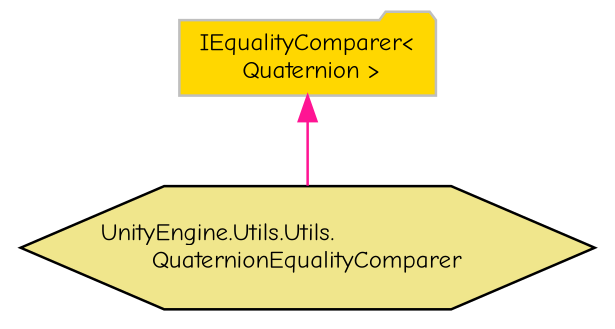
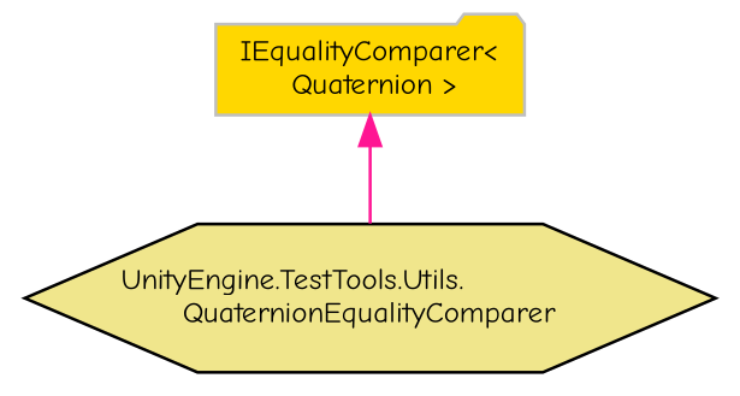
  digraph {
    fontname="Comic Neue"
    node [fontname="Comic Neue" fontsize=10 style=filled]
-   n1 [color=black fillcolor=khaki fontcolor=black height=0.2 label="UnityEngine.Utils.Utils.\lQuaternionEqualityComparer" shape=hexagon width=0.4]
+   n1 [color=black fillcolor=khaki fontcolor=black height=0.2 label="UnityEngine.TestTools.Utils.\lQuaternionEqualityComparer" shape=hexagon width=0.4]
    n2 [color=grey75 fillcolor=gold height=0.2 label="IEqualityComparer\<\l Quaternion \>" shape=folder width=0.4]
    n2 -> n1 [color=deeppink dir=back fontname="Comic Neue" fontsize=10 labelfontname=Helvetica labelfontsize=10 style=solid]
  }
